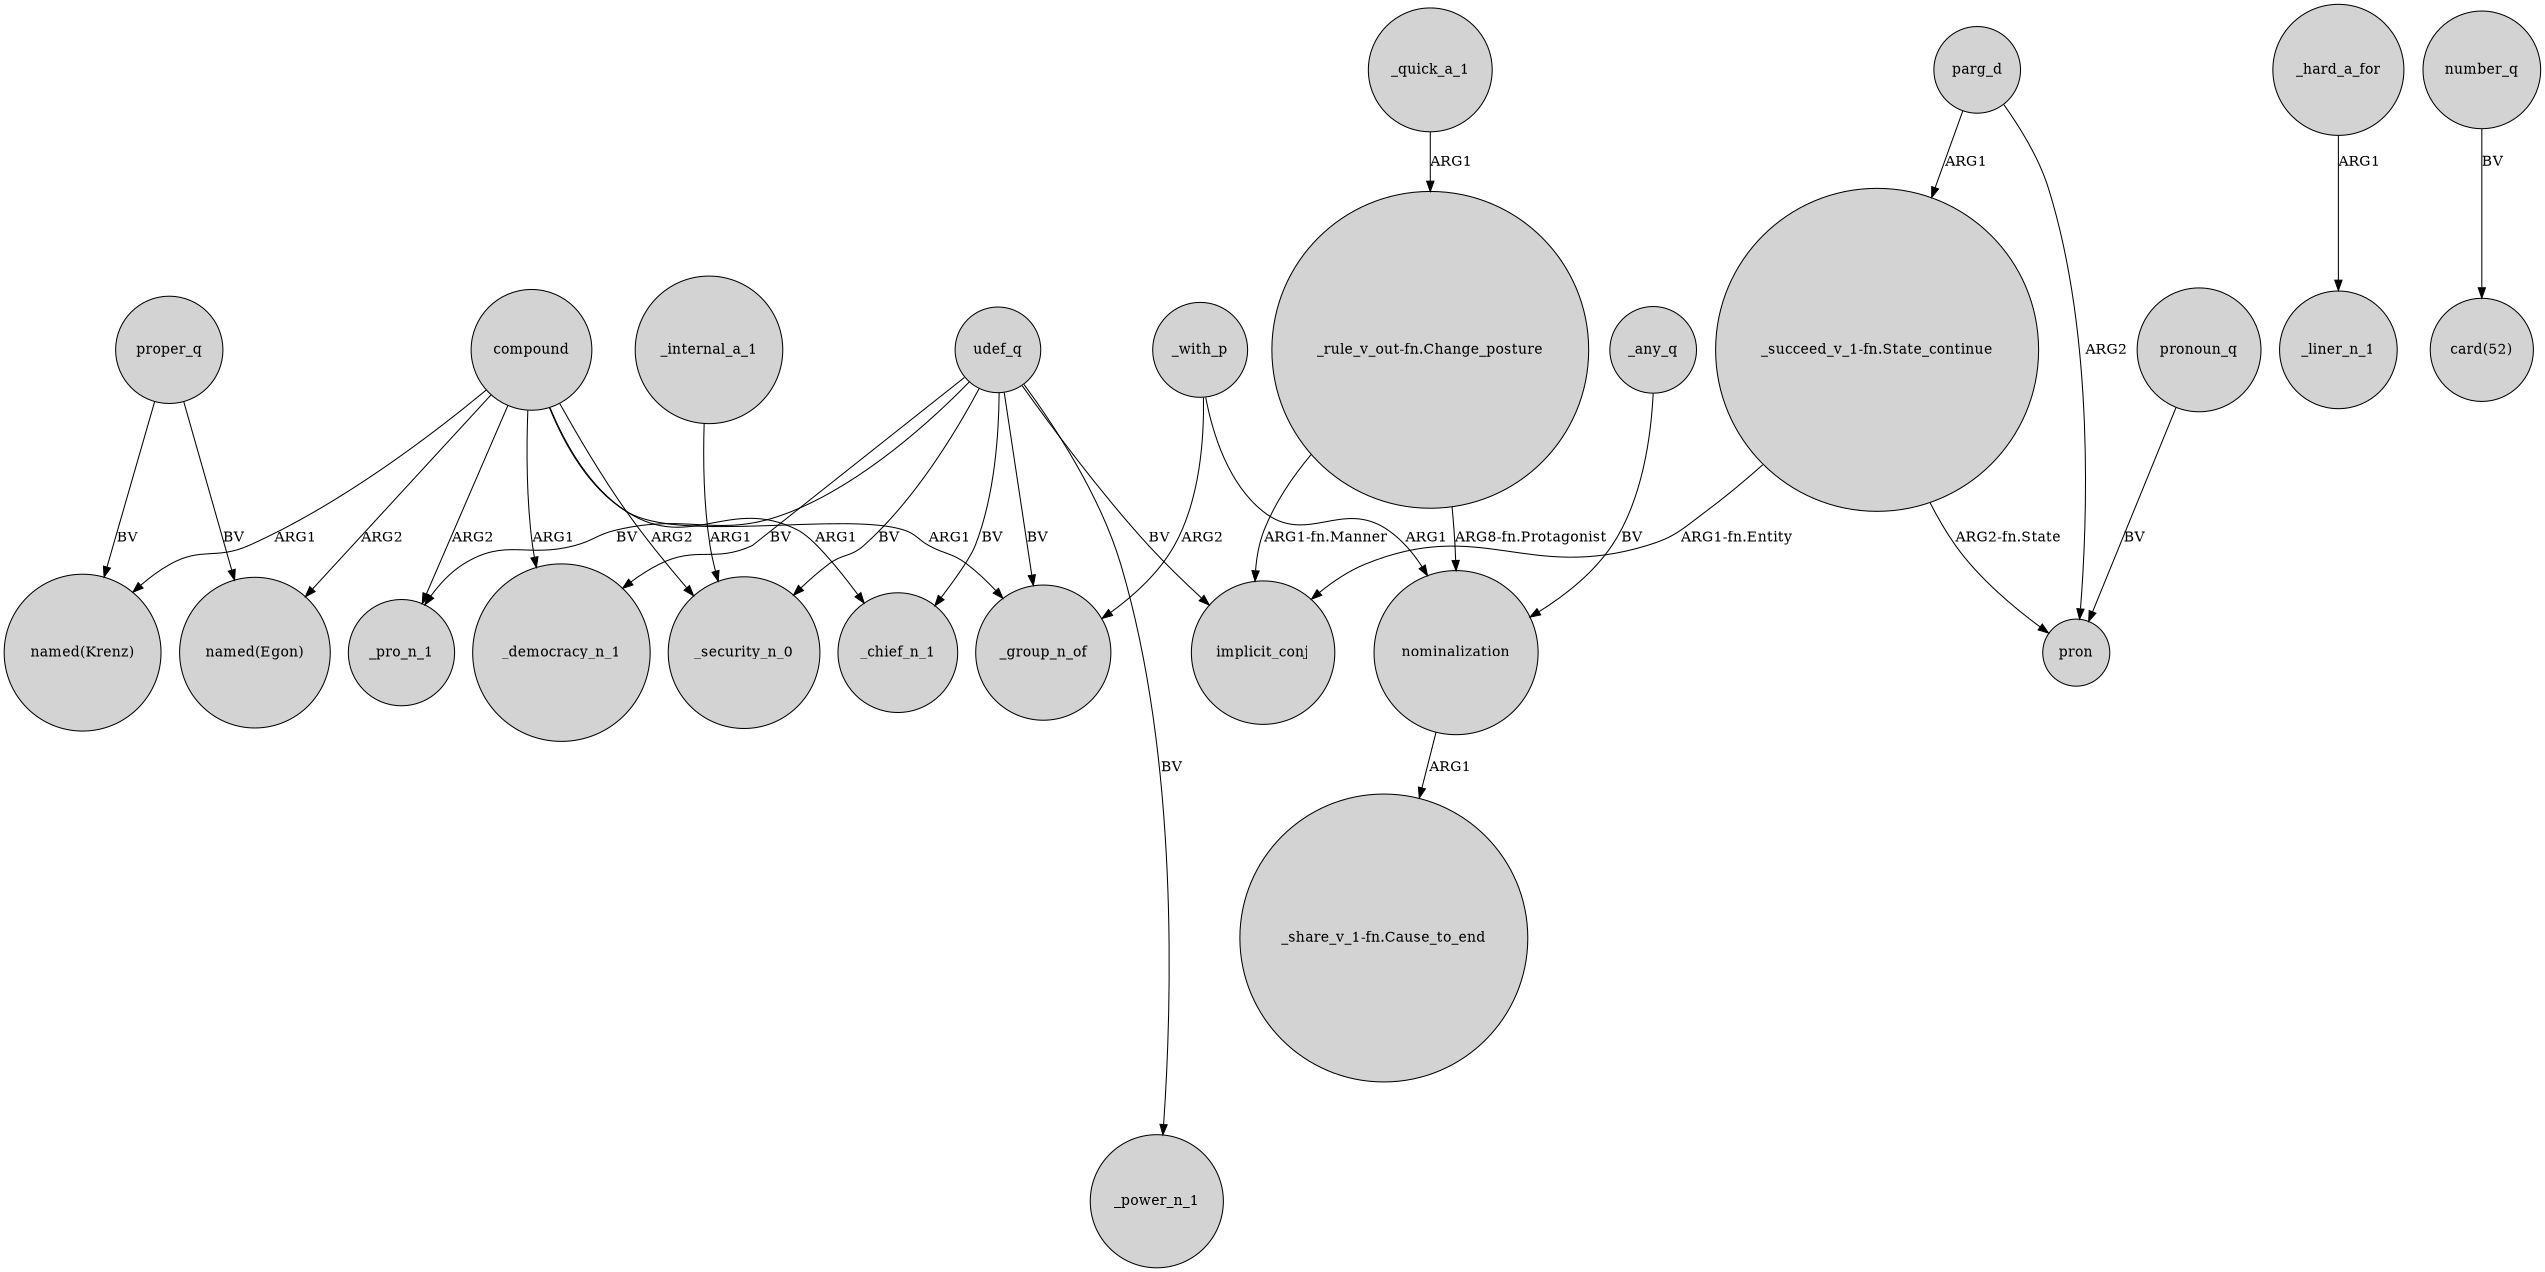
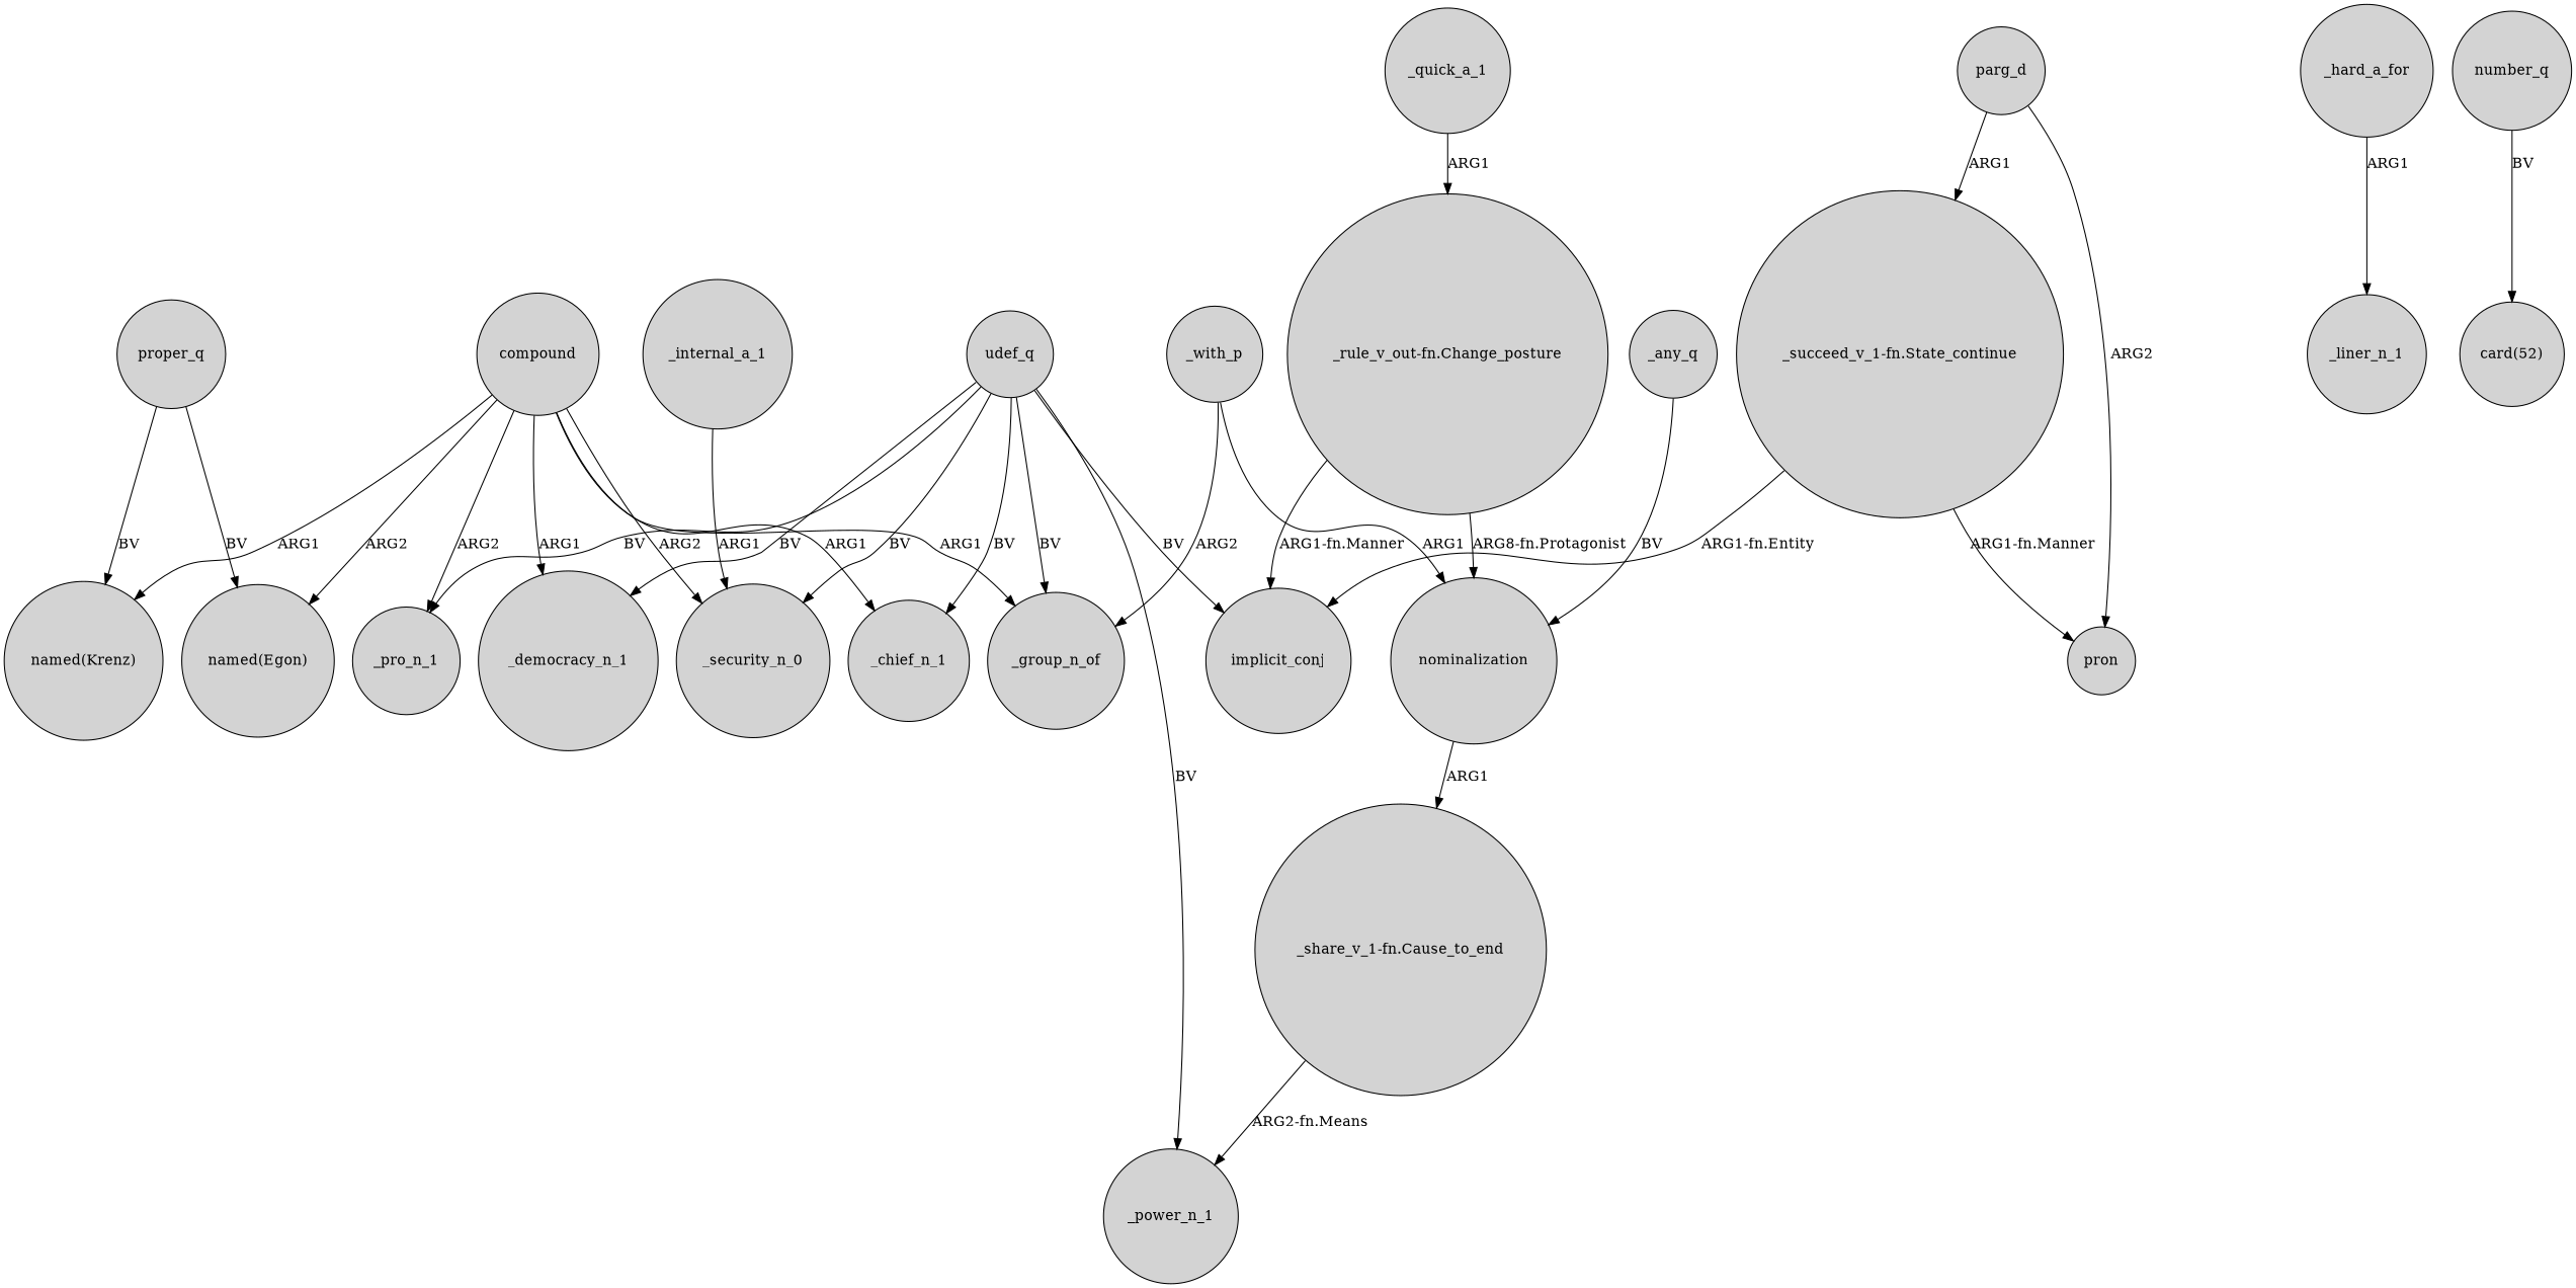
  digraph {
    node [shape=circle style=filled]
    proper_q
    "named(Krenz)"
    "named(Egon)"
    udef_q
    _group_n_of
    implicit_conj
    _pro_n_1
    _chief_n_1
    _democracy_n_1
    n10 [label=_security_n_0]
    _power_n_1
    "_succeed_v_1-fn.State_continue"
    pron
    compound
    _with_p
    nominalization
    "_share_v_1-fn.Cause_to_end"
    parg_d
    _quick_a_1
    "_rule_v_out-fn.Change_posture"
-   pronoun_q
    _internal_a_1
    _any_q
    _hard_a_for
    _liner_n_1
    number_q
    "card(52)"
    proper_q -> "named(Krenz)" [label=BV]
    proper_q -> "named(Egon)" [label=BV]
    udef_q -> _group_n_of [label=BV]
    udef_q -> implicit_conj [label=BV]
    udef_q -> _pro_n_1 [label=BV]
    udef_q -> _chief_n_1 [label=BV]
    udef_q -> _democracy_n_1 [label=BV]
    udef_q -> n10 [label=BV]
    udef_q -> _power_n_1 [label=BV]
    "_succeed_v_1-fn.State_continue" -> implicit_conj [label="ARG1-fn.Entity"]
-   "_succeed_v_1-fn.State_continue" -> pron [label="ARG2-fn.State"]
+   "_succeed_v_1-fn.State_continue" -> pron [label="ARG1-fn.Manner"]
    compound -> "named(Krenz)" [label=ARG1]
    compound -> "named(Egon)" [label=ARG2]
    compound -> _group_n_of [label=ARG1]
    compound -> _pro_n_1 [label=ARG2]
    compound -> _chief_n_1 [label=ARG1]
    compound -> _democracy_n_1 [label=ARG1]
    compound -> n10 [label=ARG2]
    _with_p -> _group_n_of [label=ARG2]
    _with_p -> nominalization [label=ARG1]
    nominalization -> "_share_v_1-fn.Cause_to_end" [label=ARG1]
+   "_share_v_1-fn.Cause_to_end" -> _power_n_1 [label="ARG2-fn.Means"]
    parg_d -> "_succeed_v_1-fn.State_continue" [label=ARG1]
    parg_d -> pron [label=ARG2]
    _quick_a_1 -> "_rule_v_out-fn.Change_posture" [label=ARG1]
    "_rule_v_out-fn.Change_posture" -> implicit_conj [label="ARG1-fn.Manner"]
    "_rule_v_out-fn.Change_posture" -> nominalization [label="ARG8-fn.Protagonist"]
-   pronoun_q -> pron [label=BV]
    _internal_a_1 -> n10 [label=ARG1]
    _any_q -> nominalization [label=BV]
    _hard_a_for -> _liner_n_1 [label=ARG1]
    number_q -> "card(52)" [label=BV]
  }
